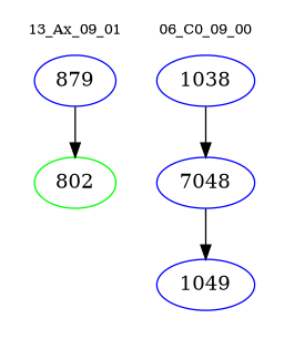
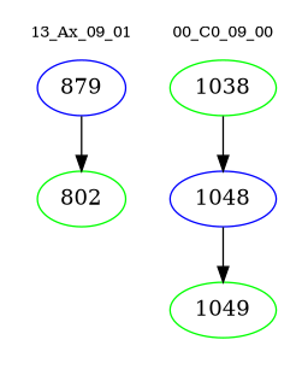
  digraph {
    node [color=green]
    edge [color=black]
    n1 [color=blue label=879]
    n2 [label=802]
-   n3 [color=blue label=1038]
-   n4 [color=blue label=7048]
-   n5 [color=blue label=1049]
+   n3 [label=1038]
+   n4 [color=blue label=1048]
+   n5 [label=1049]
    subgraph cluster_1 {
      color=white
      fontsize=10
      label="13_Ax_09_01"
      n1
      n2
    }
    subgraph cluster_2 {
      color=white
      fontsize=10
-     label="06_C0_09_00"
+     label="00_C0_09_00"
      n3
      n4
      n5
    }
    n1 -> n2
    n3 -> n4
    n4 -> n5
  }
